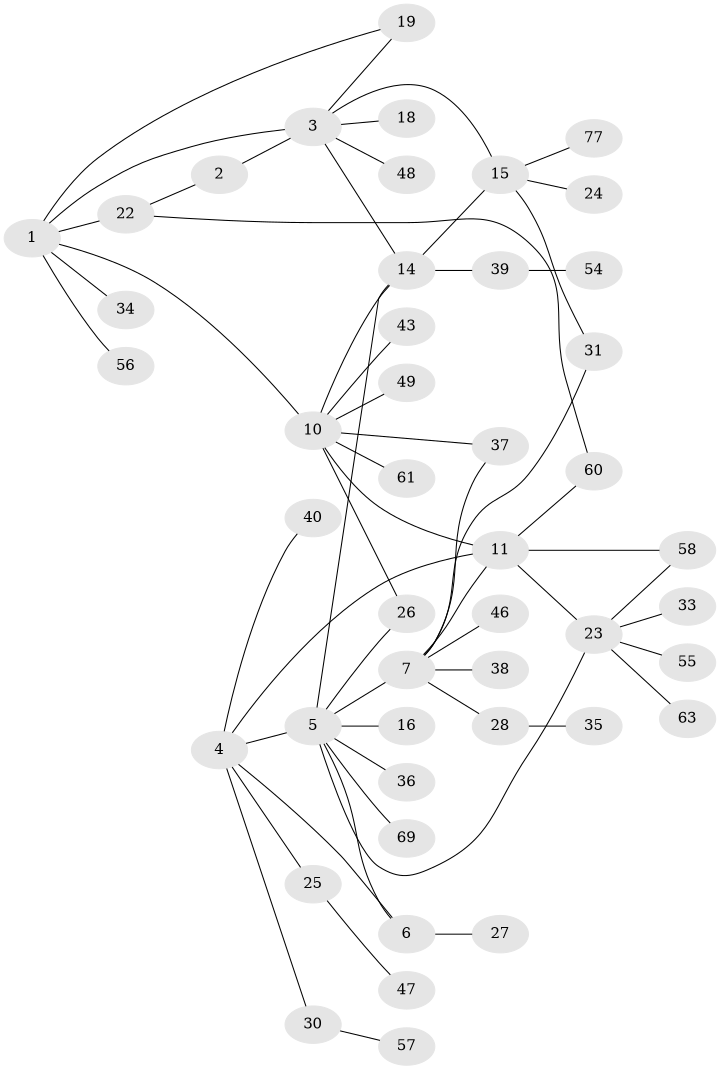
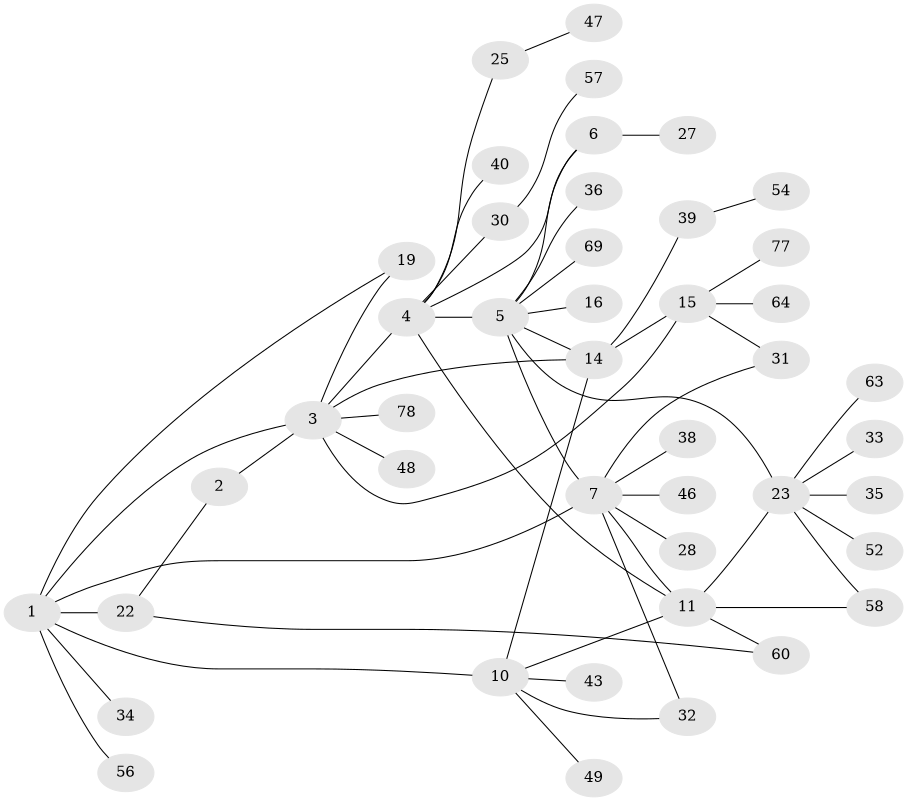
  graph {
    rankdir=LR
    node [color=gray90 style=filled]
    1 [super="+52"]
    3 [super="+13"]
    7 [super="+8"]
    10 [super="+12"]
    19
    22 [super="+44"]
    34
    56
    2 [super="+45"]
    4 [super="+20"]
    14 [super="+51"]
    15 [super="+21"]
-   18
+   18 [label=78]
    48
    11 [super="+29"]
    28
    31
-   32 [super="+62" label=37]
+   32 [super="+62"]
    38
    46
-   26
    43
    49
-   61
    60
    5 [super="+9"]
    6
    25
    30 [super="+41"]
    40
    39 [super="+50"]
    n32 [label=77]
-   24 [super="+53"]
+   24 [super="+53" label=64]
    16
    23 [super="+37"]
    36
    n37 [label=69]
    27
    58
    47
    57
    33 [super="+42"]
    35
-   55
+   55 [label=52]
    63
    54
    1 -- 3
+   1 -- 7
    1 -- 10
    1 -- 19
    1 -- 22
    1 -- 34
    1 -- 56
    3 -- 19
+   3 -- 4
    3 -- 14
    3 -- 15
    3 -- 18
    3 -- 48
    7 -- 11
    7 -- 28
    7 -- 31
    7 -- 32
    7 -- 38
    7 -- 46
    10 -- 14
    10 -- 11 [weight=2]
    10 -- 32
-   10 -- 26
    10 -- 43
    10 -- 49
-   10 -- 61
    22 -- 2
    22 -- 60
    2 -- 3
    4 -- 11
    4 -- 5
    4 -- 6
    4 -- 25
    4 -- 30
    4 -- 40
    14 -- 15
    14 -- 39
    15 -- 31
    15 -- n32
    15 -- 24
    11 -- 60
    11 -- 23
    11 -- 58
    5 -- 7 [weight=2]
    5 -- 14 [weight=2]
-   5 -- 26
    5 -- 6
    5 -- 16
    5 -- 23
    5 -- 36
    5 -- n37
    6 -- 27
    25 -- 47
    30 -- 57
    39 -- 54
    23 -- 58
    23 -- 33
-   28 -- 35
+   23 -- 35
    23 -- 55
    23 -- 63
  }
